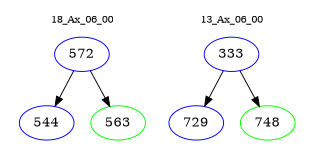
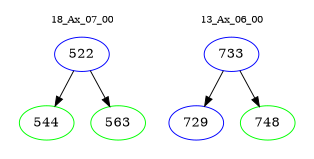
  digraph {
    node [color=blue]
    edge [color=black]
-   n1 [label=572]
-   n2 [label=544]
+   n1 [label=522]
+   n2 [color=green label=544]
    n3 [color=green label=563]
-   n4 [label=333]
+   n4 [label=733]
    n5 [label=729]
    n6 [color=green label=748]
    subgraph cluster_1 {
      color=white
      fontsize=10
-     label="18_Ax_06_00"
+     label="18_Ax_07_00"
      n1
      n2
      n3
    }
    subgraph cluster_2 {
      color=white
      fontsize=10
      label="13_Ax_06_00"
      n4
      n5
      n6
    }
    n1 -> n2
    n1 -> n3
    n4 -> n5
    n4 -> n6
  }
